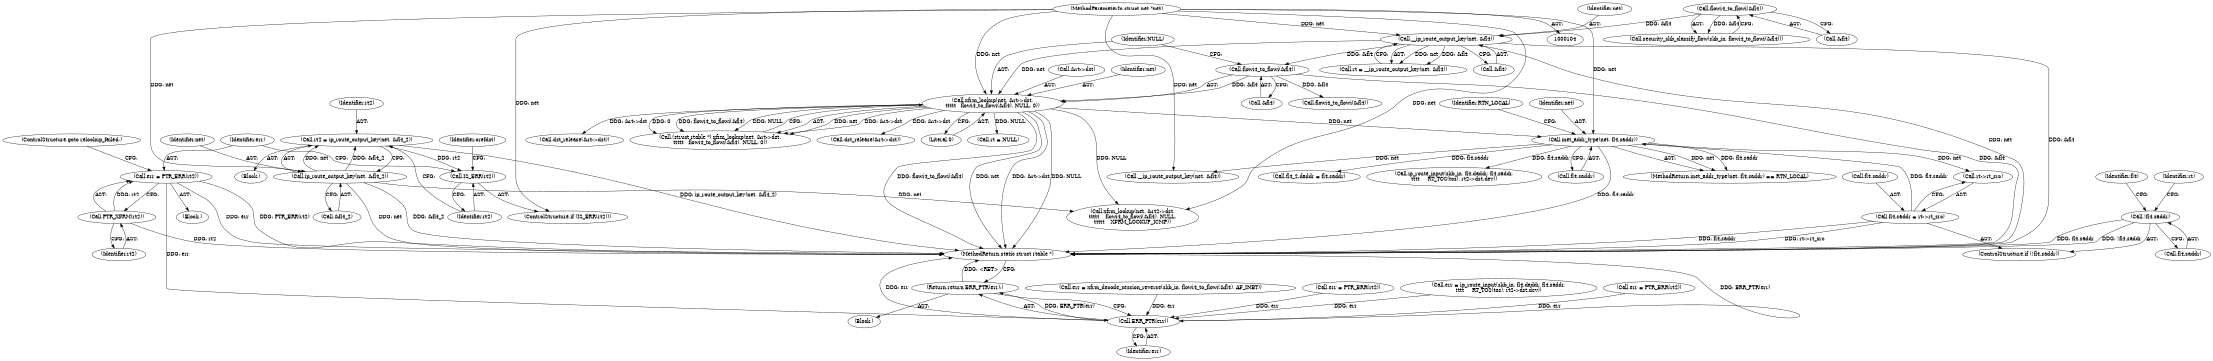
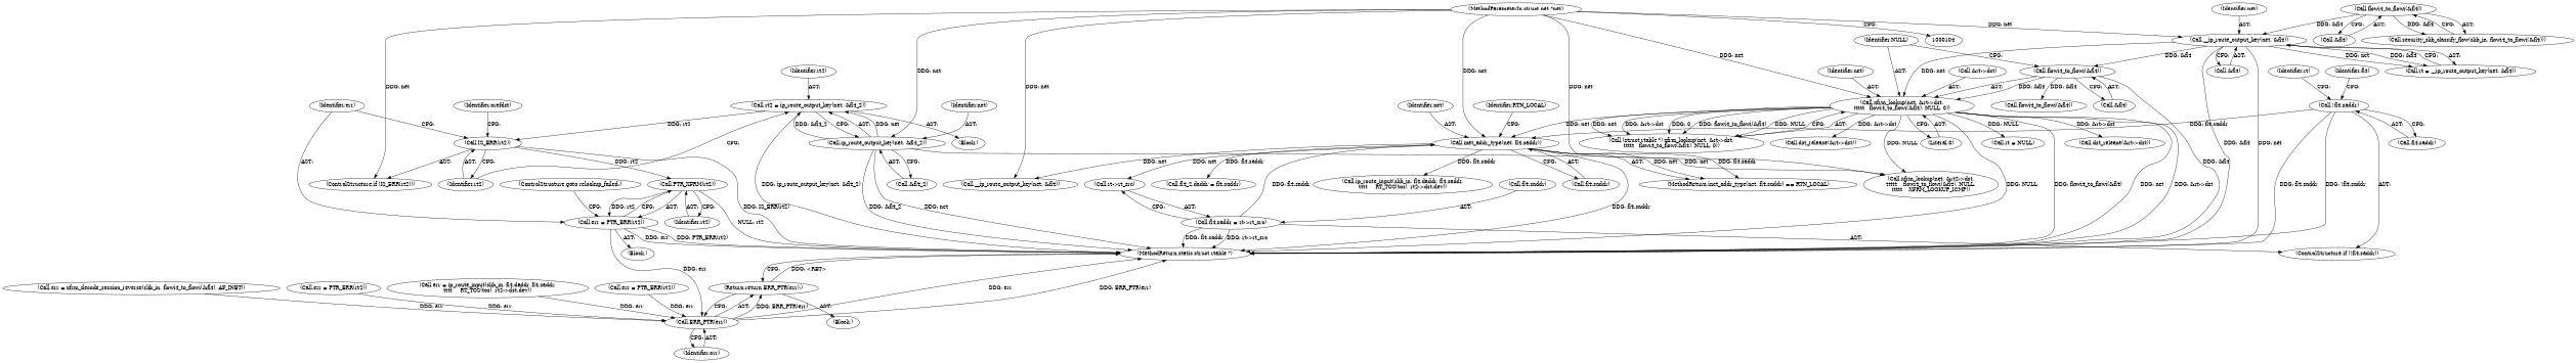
  digraph {
    n1 [label="(Call,rt2 = ip_route_output_key(net, &fl4_2))"]
    n2 [label="(Call,ip_route_output_key(net, &fl4_2))"]
    n3 [label="(Call,IS_ERR(rt2))"]
    n4 [label="(Block,)"]
    n5 [label="(MethodReturn,static struct rtable *)"]
    n6 [label="(Call,&fl4_2)"]
    n7 [label="(Call,xfrm_lookup(net, &rt2->dst,\n\t\t\t\t\t    flowi4_to_flowi(&fl4), NULL,\n\t\t\t\t\t    XFRM_LOOKUP_ICMP))"]
    n8 [label="(Call,PTR_XFRM(rt2))"]
    n9 [label="(ControlStructure,if (IS_ERR(rt2)))"]
    n10 [label="(Identifier,rt2)"]
    n11 [label="(Return,return ERR_PTR(err);)"]
    n12 [label="(Call,inet_addr_type(net, fl4.saddr))"]
    n13 [label="(Call,fl4_2.daddr = fl4.saddr)"]
    n14 [label="(Call,__ip_route_output_key(net, &fl4))"]
    n15 [label="(Call,ip_route_input(skb_in, fl4.daddr, fl4.saddr,\n\t\t\t\t     RT_TOS(tos), rt2->dst.dev))"]
    n16 [label="(Call,fl4.saddr)"]
    n17 [label="(MethodReturn,inet_addr_type(net, fl4.saddr) == RTN_LOCAL)"]
    n18 [label="(Call,rt->rt_src)"]
    n19 [label="(Call,xfrm_lookup(net, &rt->dst,\n\t\t\t\t\t   flowi4_to_flowi(&fl4), NULL, 0))"]
    n20 [label="(Call,dst_release(&rt->dst))"]
    n21 [label="(Call,(struct rtable *) xfrm_lookup(net, &rt->dst,\n\t\t\t\t\t   flowi4_to_flowi(&fl4), NULL, 0))"]
    n22 [label="(Call,dst_release(&rt->dst))"]
    n23 [label="(Literal,0)"]
    n24 [label="(Call,rt = NULL)"]
    n25 [label="(Call,__ip_route_output_key(net, &fl4))"]
    n26 [label="(Call,flowi4_to_flowi(&fl4))"]
    n27 [label="(Call,&fl4)"]
    n28 [label="(Call,rt = __ip_route_output_key(net, &fl4))"]
    n29 [label="(Call,flowi4_to_flowi(&fl4))"]
    n30 [label="(Call,&fl4)"]
    n31 [label="(MethodParameterIn,struct net *net)"]
    1000104
    n33 [label="(Call,flowi4_to_flowi(&fl4))"]
    n34 [label="(Call,&fl4)"]
    n35 [label="(Call,security_skb_classify_flow(skb_in, flowi4_to_flowi(&fl4)))"]
    n36 [label="(Call,!fl4.saddr)"]
    n37 [label="(ControlStructure,if (!fl4.saddr))"]
    n38 [label="(Call,fl4.saddr)"]
    n39 [label="(Call,fl4.saddr = rt->rt_src)"]
    n40 [label="(Call,err = PTR_ERR(rt2))"]
    n41 [label="(Identifier,rt2)"]
    n42 [label="(Call,ERR_PTR(err))"]
    n43 [label="(Block,)"]
    n44 [label="(Identifier,err)"]
    n45 [label="(Block,)"]
    n46 [label="(Identifier,NULL)"]
    n47 [label="(Call,err = xfrm_decode_session_reverse(skb_in, flowi4_to_flowi(&fl4), AF_INET))"]
    n48 [label="(Call,fl4.saddr)"]
    n49 [label="(Call,err = PTR_ERR(rt2))"]
    n50 [label="(Call,&rt->dst)"]
    n51 [label="(Identifier,rt2)"]
    n52 [label="(Identifier,net)"]
    n53 [label="(Identifier,rt)"]
    n54 [label="(Call,err = ip_route_input(skb_in, fl4.daddr, fl4.saddr,\n\t\t\t\t     RT_TOS(tos), rt2->dst.dev))"]
    n55 [label="(Identifier,net)"]
    n56 [label="(Identifier,RTN_LOCAL)"]
    n57 [label="(Identifier,orefdst)"]
    n58 [label="(Identifier,err)"]
    n59 [label="(Call,err = PTR_ERR(rt2))"]
    n60 [label="(Identifier,fl4)"]
    n61 [label="(ControlStructure,goto relookup_failed;)"]
    n62 [label="(Identifier,net)"]
    n63 [label="(Identifier,net)"]
    n1 -> n2 [label="CFG: "]
    n1 -> n3 [label="DDG: rt2"]
    n1 -> n4 [label="AST: "]
    n1 -> n5 [label="DDG: ip_route_output_key(net, &fl4_2)"]
    n2 -> n1 [label="AST: "]
    n2 -> n1 [label="DDG: net"]
    n2 -> n1 [label="DDG: &fl4_2"]
    n2 -> n5 [label="DDG: net"]
    n2 -> n5 [label="DDG: &fl4_2"]
    n2 -> n6 [label="CFG: "]
    n2 -> n7 [label="DDG: net"]
+   n3 -> n5 [label="DDG: IS_ERR(rt2)"]
+   n3 -> n8 [label="DDG: rt2"]
    n3 -> n9 [label="AST: "]
    n3 -> n10 [label="CFG: "]
    n5 -> n11 [label="CFG: "]
    n6 -> n2 [label="AST: "]
-   n8 -> n5 [label="DDG: rt2"]
+   n8 -> n5 [label="NULL: rt2"]
    n8 -> n40 [label="AST: "]
    n8 -> n40 [label="DDG: rt2"]
    n8 -> n41 [label="CFG: "]
    n10 -> n1 [label="CFG: "]
    n10 -> n3 [label="AST: "]
    n11 -> n5 [label="DDG: <RET>"]
    n11 -> n42 [label="CFG: "]
    n11 -> n45 [label="AST: "]
    n12 -> n5 [label="DDG: fl4.saddr"]
    n12 -> n13 [label="DDG: fl4.saddr"]
    n12 -> n14 [label="DDG: net"]
    n12 -> n15 [label="DDG: fl4.saddr"]
    n12 -> n16 [label="CFG: "]
    n12 -> n17 [label="AST: "]
    n12 -> n17 [label="DDG: net"]
    n12 -> n17 [label="DDG: fl4.saddr"]
    n12 -> n18 [label="DDG: net"]
    n16 -> n12 [label="AST: "]
    n18 -> n39 [label="AST: "]
    n19 -> n5 [label="DDG: flowi4_to_flowi(&fl4)"]
    n19 -> n5 [label="DDG: net"]
    n19 -> n5 [label="DDG: &rt->dst"]
    n19 -> n5 [label="DDG: NULL"]
    n19 -> n7 [label="DDG: NULL"]
    n19 -> n12 [label="DDG: net"]
    n19 -> n20 [label="DDG: &rt->dst"]
    n19 -> n21 [label="AST: "]
    n19 -> n21 [label="DDG: net"]
    n19 -> n21 [label="DDG: &rt->dst"]
    n19 -> n21 [label="DDG: 0"]
    n19 -> n21 [label="DDG: flowi4_to_flowi(&fl4)"]
    n19 -> n21 [label="DDG: NULL"]
    n19 -> n22 [label="DDG: &rt->dst"]
    n19 -> n23 [label="CFG: "]
    n19 -> n24 [label="DDG: NULL"]
    n21 -> n19 [label="CFG: "]
    n23 -> n19 [label="AST: "]
    n25 -> n5 [label="DDG: net"]
    n25 -> n5 [label="DDG: &fl4"]
    n25 -> n19 [label="DDG: net"]
    n25 -> n26 [label="DDG: &fl4"]
    n25 -> n27 [label="CFG: "]
    n25 -> n28 [label="AST: "]
    n25 -> n28 [label="DDG: net"]
    n25 -> n28 [label="DDG: &fl4"]
    n26 -> n5 [label="DDG: &fl4"]
    n26 -> n19 [label="AST: "]
    n26 -> n19 [label="DDG: &fl4"]
    n26 -> n29 [label="DDG: &fl4"]
    n26 -> n30 [label="CFG: "]
    n27 -> n25 [label="AST: "]
    n28 -> n25 [label="CFG: "]
    n30 -> n26 [label="AST: "]
    n31 -> n2 [label="DDG: net"]
    n31 -> n7 [label="DDG: net"]
    n31 -> n9 [label="DDG: net"]
    n31 -> n12 [label="DDG: net"]
    n31 -> n14 [label="DDG: net"]
    n31 -> n19 [label="DDG: net"]
    n31 -> n25 [label="DDG: net"]
-   n31 -> 1000104 [label="AST: "]
+   n31 -> 1000104 [label="CFG: "]
    n33 -> n25 [label="DDG: &fl4"]
    n33 -> n34 [label="CFG: "]
    n33 -> n35 [label="AST: "]
    n33 -> n35 [label="DDG: &fl4"]
    n34 -> n33 [label="AST: "]
    n35 -> n33 [label="CFG: "]
    n36 -> n5 [label="DDG: !fl4.saddr"]
    n36 -> n5 [label="DDG: fl4.saddr"]
+   n36 -> n12 [label="DDG: fl4.saddr"]
    n36 -> n37 [label="AST: "]
    n36 -> n38 [label="CFG: "]
    n38 -> n36 [label="AST: "]
    n39 -> n5 [label="DDG: fl4.saddr"]
    n39 -> n5 [label="DDG: rt->rt_src"]
    n39 -> n12 [label="DDG: fl4.saddr"]
    n39 -> n18 [label="CFG: "]
    n39 -> n37 [label="AST: "]
    n40 -> n5 [label="DDG: err"]
    n40 -> n5 [label="DDG: PTR_ERR(rt2)"]
    n40 -> n8 [label="CFG: "]
    n40 -> n42 [label="DDG: err"]
    n40 -> n43 [label="AST: "]
    n41 -> n8 [label="AST: "]
    n42 -> n5 [label="DDG: err"]
    n42 -> n5 [label="DDG: ERR_PTR(err)"]
    n42 -> n11 [label="AST: "]
    n42 -> n11 [label="DDG: ERR_PTR(err)"]
    n42 -> n44 [label="CFG: "]
    n44 -> n42 [label="AST: "]
    n46 -> n19 [label="AST: "]
    n46 -> n26 [label="CFG: "]
    n47 -> n42 [label="DDG: err"]
    n48 -> n39 [label="AST: "]
    n49 -> n42 [label="DDG: err"]
    n50 -> n19 [label="AST: "]
    n51 -> n1 [label="AST: "]
    n52 -> n19 [label="AST: "]
    n53 -> n36 [label="CFG: "]
    n54 -> n42 [label="DDG: err"]
    n55 -> n2 [label="AST: "]
    n56 -> n12 [label="CFG: "]
    n57 -> n3 [label="CFG: "]
    n58 -> n3 [label="CFG: "]
    n58 -> n40 [label="AST: "]
    n59 -> n42 [label="DDG: err"]
    n60 -> n36 [label="CFG: "]
    n61 -> n40 [label="CFG: "]
    n62 -> n25 [label="AST: "]
    n63 -> n12 [label="AST: "]
  }
